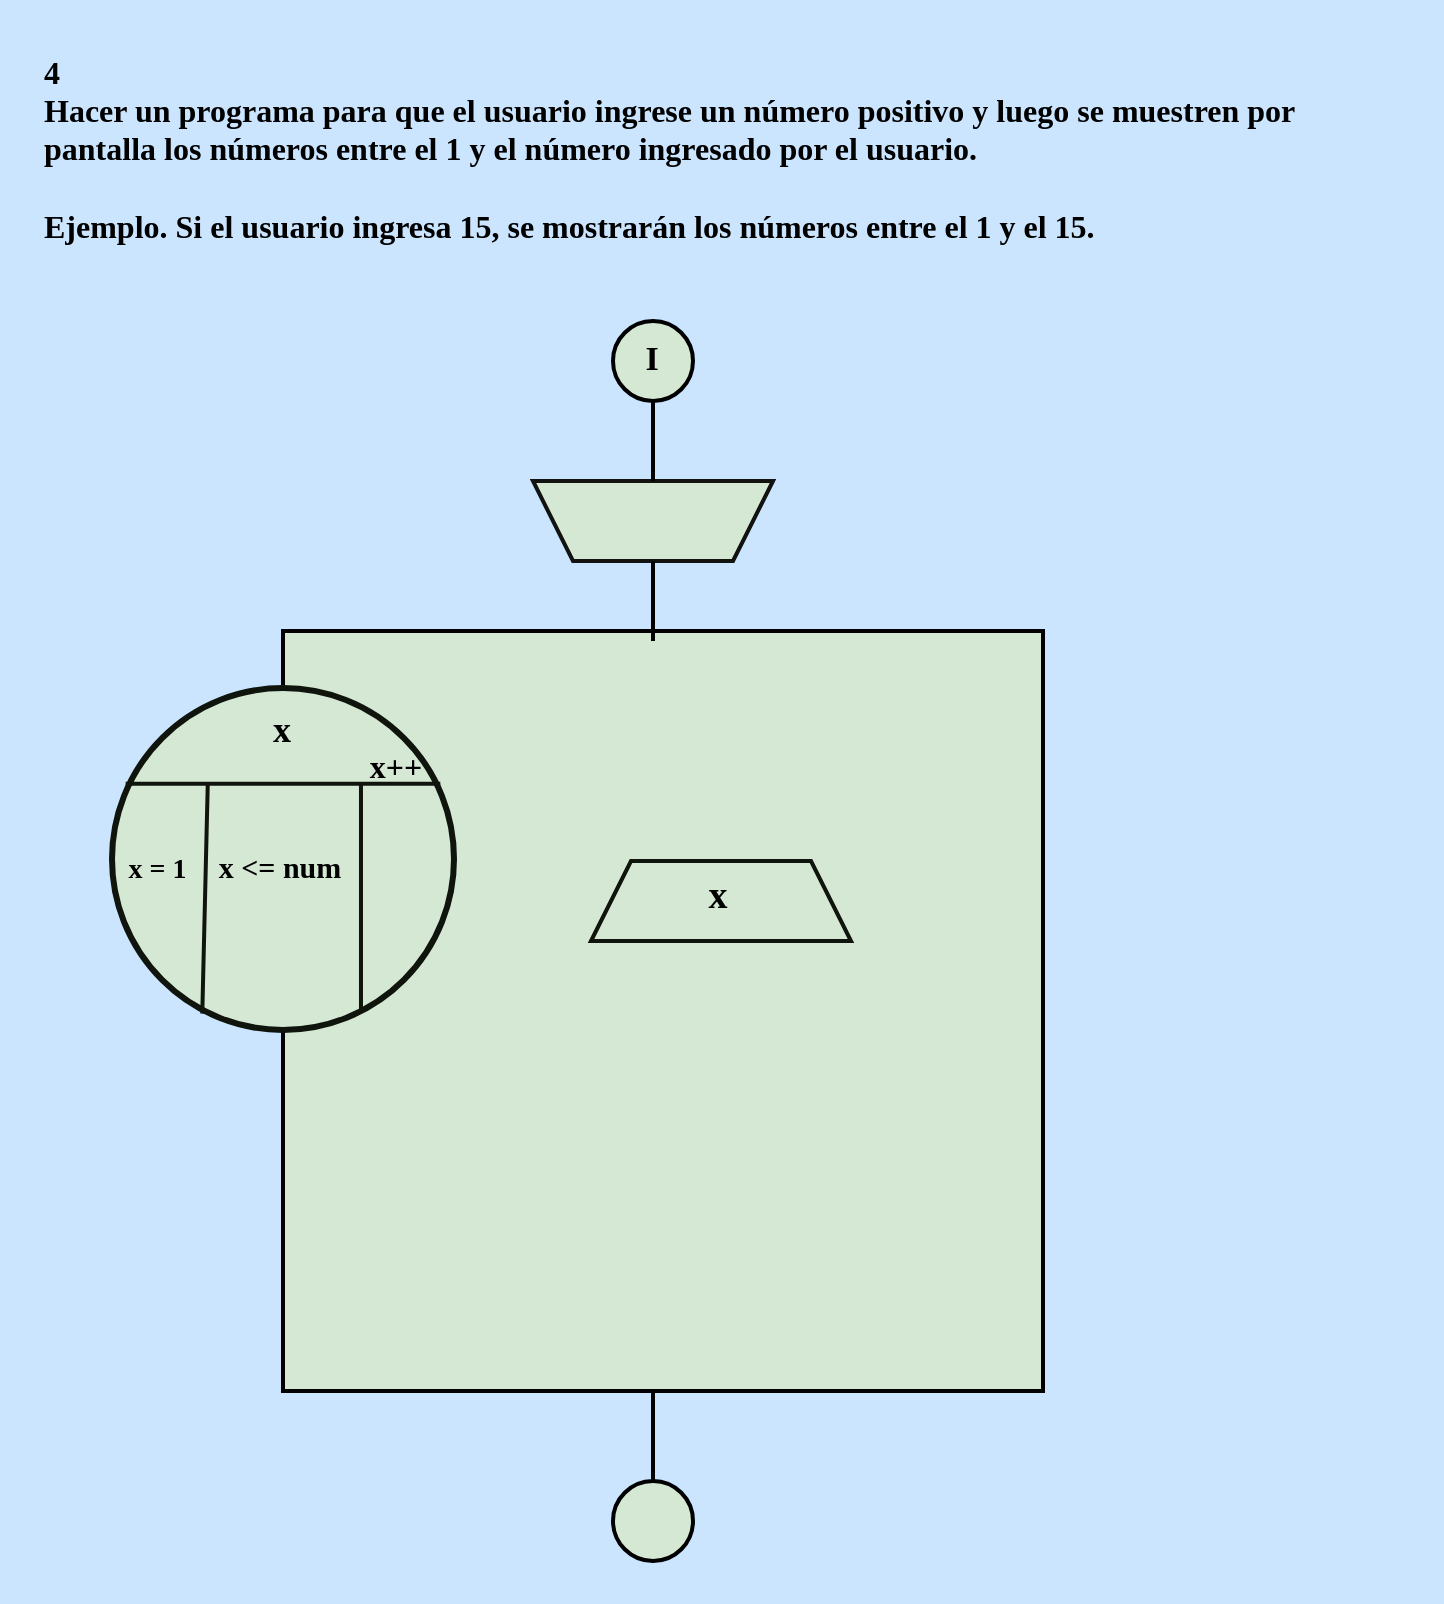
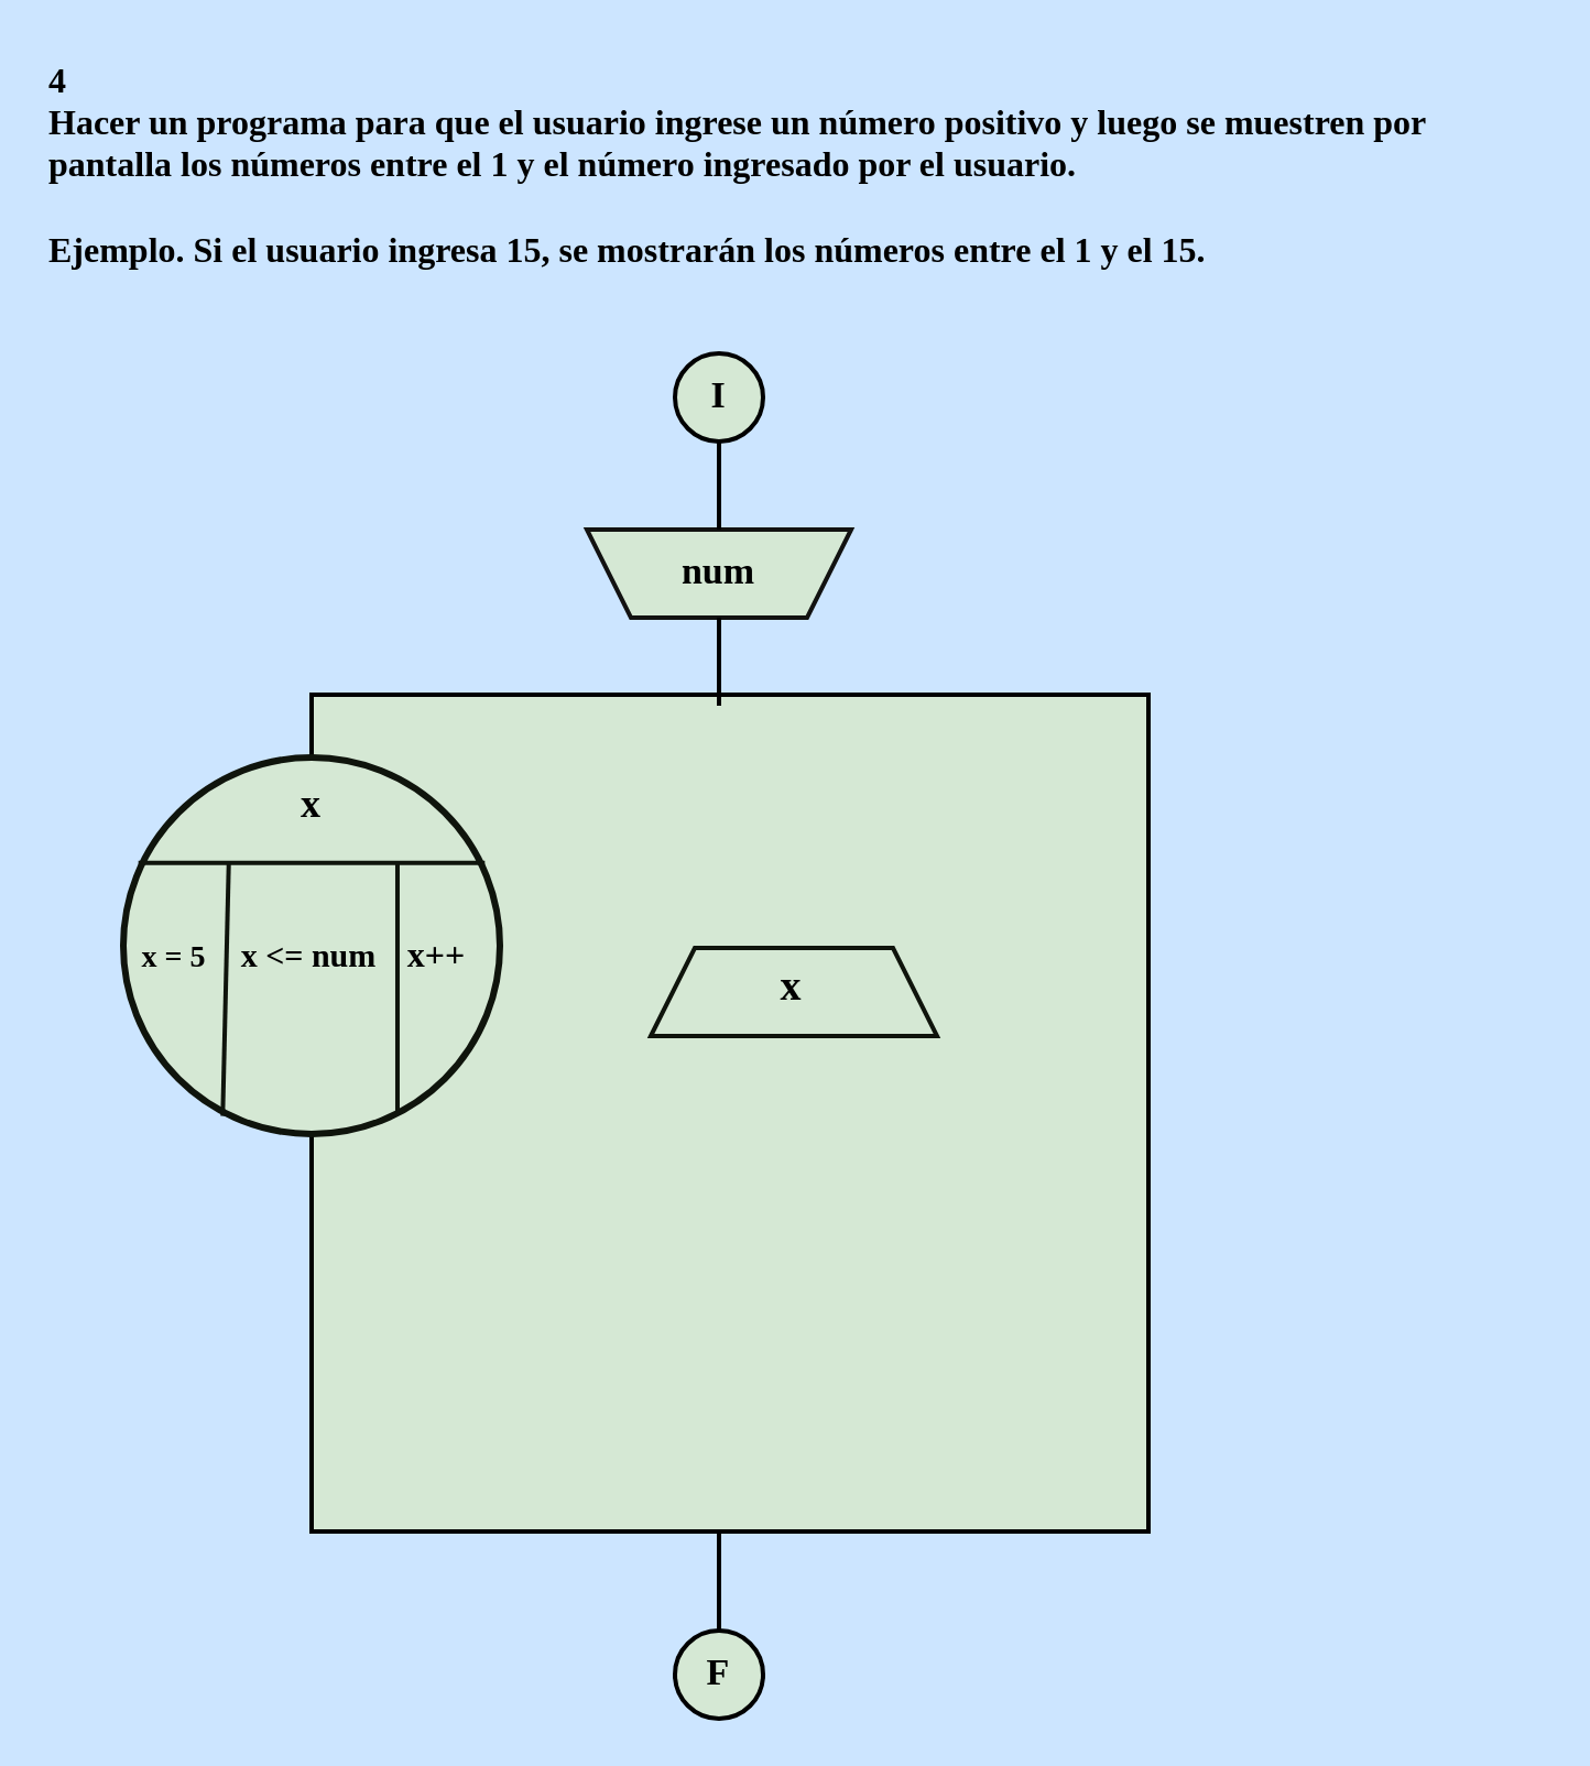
  <mxCell id="0" />
  <mxCell id="1" parent="0" />
  <mxCell id="2" value="&lt;font style=&quot;font-size: 16px;&quot; color=&quot;#000000&quot; face=&quot;Comic Sans MS&quot;&gt;&lt;b&gt;4&lt;br&gt;Hacer un programa para que el usuario ingrese un número positivo y luego se muestren por pantalla los números entre el 1 y el número ingresado por el usuario. &lt;br&gt;&lt;br&gt;Ejemplo. Si el usuario ingresa 15, se mostrarán los números entre el 1 y el 15.&lt;/b&gt;&lt;/font&gt;" style="text;whiteSpace=wrap;html=1;fontFamily=Architects Daughter;fontSource=https%3A%2F%2Ffonts.googleapis.com%2Fcss%3Ffamily%3DArchitects%2BDaughter;" vertex="1" parent="1"><mxGeometry x="20" y="20" width="680" height="120" as="geometry" /></mxCell>
  <mxCell id="3" value="" style="group;aspect=fixed;" vertex="1" connectable="0" parent="1"><mxGeometry x="46" y="160" width="475" height="620" as="geometry" /></mxCell>
  <mxCell id="4" value="" style="group;aspect=fixed;" vertex="1" connectable="0" parent="3"><mxGeometry y="155" width="475" height="380" as="geometry" /></mxCell>
  <mxCell id="5" value="" style="whiteSpace=wrap;html=1;aspect=fixed;rounded=0;labelBackgroundColor=none;strokeColor=#000000;strokeWidth=2;align=center;verticalAlign=middle;fontFamily=Helvetica;fontSize=12;fontColor=default;fillColor=#d5e8d4;" vertex="1" parent="4"><mxGeometry x="95" width="380" height="380" as="geometry" /></mxCell>
  <mxCell id="6" value="" style="group;aspect=fixed;" vertex="1" connectable="0" parent="4"><mxGeometry x="9.5" y="28.5" width="171" height="171" as="geometry" /></mxCell>
  <mxCell id="7" value="" style="ellipse;whiteSpace=wrap;html=1;aspect=fixed;rounded=0;labelBackgroundColor=none;strokeColor=#0F140C;strokeWidth=3;align=center;verticalAlign=middle;fontFamily=Helvetica;fontSize=12;fontColor=default;fillColor=#d5e8d4;" vertex="1" parent="6"><mxGeometry width="171" height="171" as="geometry" /></mxCell>
  <mxCell id="8" value="" style="endArrow=none;html=1;rounded=0;strokeColor=#0F140C;fontFamily=Helvetica;fontSize=12;fontColor=default;fillColor=#B2C9AB;strokeWidth=2;" edge="1" parent="6"><mxGeometry width="50" height="50" relative="1" as="geometry"><mxPoint x="164.16" y="47.88" as="sourcePoint" /><mxPoint x="6.84" y="47.88" as="targetPoint" /></mxGeometry></mxCell>
  <mxCell id="9" value="" style="endArrow=none;html=1;rounded=0;strokeColor=#0F140C;fontFamily=Helvetica;fontSize=12;fontColor=default;fillColor=#B2C9AB;exitX=0.264;exitY=0.952;exitDx=0;exitDy=0;exitPerimeter=0;strokeWidth=2;" edge="1" parent="6" source="7"><mxGeometry width="50" height="50" relative="1" as="geometry"><mxPoint x="41.04" y="102.6" as="sourcePoint" /><mxPoint x="47.88" y="47.88" as="targetPoint" /></mxGeometry></mxCell>
  <mxCell id="10" value="" style="endArrow=none;html=1;rounded=0;strokeColor=#0F140C;fontFamily=Helvetica;fontSize=12;fontColor=default;fillColor=#B2C9AB;exitX=0.728;exitY=0.948;exitDx=0;exitDy=0;exitPerimeter=0;strokeWidth=2;" edge="1" parent="6" source="7"><mxGeometry width="50" height="50" relative="1" as="geometry"><mxPoint x="102.6" y="116.28" as="sourcePoint" /><mxPoint x="124.488" y="47.88" as="targetPoint" /></mxGeometry></mxCell>
  <mxCell id="11" value="&lt;font face=&quot;Comic Sans MS&quot; color=&quot;#000000&quot;&gt;&lt;span style=&quot;font-size: 18px;&quot;&gt;&lt;b&gt;x&lt;/b&gt;&lt;/span&gt;&lt;/font&gt;" style="text;strokeColor=none;align=center;fillColor=none;html=1;verticalAlign=middle;whiteSpace=wrap;rounded=0;fontFamily=Architects Daughter;fontSource=https%3A%2F%2Ffonts.googleapis.com%2Fcss%3Ffamily%3DArchitects%2BDaughter;" vertex="1" parent="6"><mxGeometry x="55.5" y="6.5" width="60" height="30" as="geometry" /></mxCell>
- <mxCell id="12" value="&lt;font size=&quot;1&quot; face=&quot;Comic Sans MS&quot; color=&quot;#000000&quot;&gt;&lt;b style=&quot;font-size: 16px;&quot;&gt;x++&lt;/b&gt;&lt;/font&gt;" style="text;strokeColor=none;align=center;fillColor=none;html=1;verticalAlign=middle;whiteSpace=wrap;rounded=0;fontFamily=Architects Daughter;fontSource=https://fonts.googleapis.com/css?family=Architects+Daughter;" vertex="1" parent="6"><mxGeometry x="122.5" y="24.5" width="40" height="30" as="geometry" /></mxCell>
+ <mxCell id="12" value="&lt;font size=&quot;1&quot; face=&quot;Comic Sans MS&quot; color=&quot;#000000&quot;&gt;&lt;b style=&quot;font-size: 16px;&quot;&gt;x++&lt;/b&gt;&lt;/font&gt;" style="text;strokeColor=none;align=center;fillColor=none;html=1;verticalAlign=middle;whiteSpace=wrap;rounded=0;fontFamily=Architects Daughter;fontSource=https://fonts.googleapis.com/css?family=Architects+Daughter;" vertex="1" parent="6"><mxGeometry x="122.5" y="74.5" width="40" height="30" as="geometry" /></mxCell>
  <mxCell id="13" value="" style="group;aspect=fixed;" vertex="1" connectable="0" parent="4"><mxGeometry x="249" y="115" width="130" height="40" as="geometry" /></mxCell>
  <mxCell id="14" value="" style="shape=trapezoid;perimeter=trapezoidPerimeter;whiteSpace=wrap;html=1;fixedSize=1;rounded=0;labelBackgroundColor=none;strokeColor=#0F140C;strokeWidth=2;align=center;verticalAlign=middle;fontFamily=Helvetica;fontSize=12;fontColor=default;fillColor=#d5e8d4;" vertex="1" parent="13"><mxGeometry width="130" height="40" as="geometry" /></mxCell>
  <mxCell id="15" value="&lt;b&gt;&lt;font color=&quot;#000000&quot; style=&quot;font-size: 19px;&quot; face=&quot;Comic Sans MS&quot;&gt;x&lt;/font&gt;&lt;/b&gt;" style="text;strokeColor=none;align=center;fillColor=none;html=1;verticalAlign=middle;whiteSpace=wrap;rounded=0;fontFamily=Architects Daughter;fontSource=https://fonts.googleapis.com/css?family=Architects+Daughter;" vertex="1" parent="13"><mxGeometry x="34" y="3" width="60" height="30" as="geometry" /></mxCell>
  <mxCell id="16" value="" style="group;aspect=fixed;" vertex="1" connectable="0" parent="3"><mxGeometry x="260" width="40" height="40" as="geometry" /></mxCell>
  <mxCell id="17" value="" style="strokeWidth=2;html=1;shape=mxgraph.flowchart.start_2;whiteSpace=wrap;rounded=0;labelBackgroundColor=none;strokeColor=#000000;align=center;verticalAlign=middle;fontFamily=Helvetica;fontSize=12;fontColor=default;fillColor=#d5e8d4;aspect=fixed;" vertex="1" parent="16"><mxGeometry width="40" height="40" as="geometry" /></mxCell>
  <mxCell id="18" value="&lt;b&gt;&lt;font style=&quot;font-size: 17px;&quot; color=&quot;#000000&quot; face=&quot;Comic Sans MS&quot;&gt;I&lt;/font&gt;&lt;/b&gt;" style="text;strokeColor=none;align=center;fillColor=none;html=1;verticalAlign=middle;whiteSpace=wrap;rounded=0;fontFamily=Architects Daughter;fontSource=https%3A%2F%2Ffonts.googleapis.com%2Fcss%3Ffamily%3DArchitects%2BDaughter;aspect=fixed;" vertex="1" parent="16"><mxGeometry y="5" width="40" height="30" as="geometry" /></mxCell>
  <mxCell id="19" value="" style="group;aspect=fixed;" vertex="1" connectable="0" parent="3"><mxGeometry x="260" y="580" width="40" height="40" as="geometry" /></mxCell>
  <mxCell id="20" value="" style="strokeWidth=2;html=1;shape=mxgraph.flowchart.start_2;whiteSpace=wrap;rounded=0;labelBackgroundColor=none;strokeColor=#000000;align=center;verticalAlign=middle;fontFamily=Helvetica;fontSize=12;fontColor=default;fillColor=#d5e8d4;" vertex="1" parent="19"><mxGeometry width="40" height="40" as="geometry" /></mxCell>
+ <mxCell id="21" value="&lt;b&gt;&lt;font style=&quot;font-size: 17px;&quot; color=&quot;#000000&quot; face=&quot;Comic Sans MS&quot;&gt;F&lt;/font&gt;&lt;/b&gt;" style="text;strokeColor=none;align=center;fillColor=none;html=1;verticalAlign=middle;whiteSpace=wrap;rounded=0;fontFamily=Architects Daughter;fontSource=https://fonts.googleapis.com/css?family=Architects+Daughter;" vertex="1" parent="19"><mxGeometry y="5" width="40" height="30" as="geometry" /></mxCell>
  <mxCell id="22" value="" style="group;aspect=fixed;" vertex="1" connectable="0" parent="3"><mxGeometry x="220" y="80" width="120" height="40" as="geometry" /></mxCell>
  <mxCell id="23" value="" style="shape=trapezoid;perimeter=trapezoidPerimeter;whiteSpace=wrap;html=1;fixedSize=1;rounded=0;labelBackgroundColor=none;strokeColor=#121211;strokeWidth=2;align=center;verticalAlign=middle;fontFamily=Helvetica;fontSize=12;fontColor=default;fillColor=#d5e8d4;direction=west;container=0;" vertex="1" parent="22"><mxGeometry width="120" height="40" as="geometry"><mxRectangle x="-1020" y="-650" width="50" height="40" as="alternateBounds" /></mxGeometry></mxCell>
- <mxCell id="25" value="&lt;font face=&quot;Comic Sans MS&quot; color=&quot;#000000&quot;&gt;&lt;span style=&quot;font-size: 14px;&quot;&gt;&lt;b&gt;&amp;nbsp;x = 1&lt;/b&gt;&lt;/span&gt;&lt;/font&gt;" style="text;strokeColor=none;align=center;fillColor=none;html=1;verticalAlign=middle;whiteSpace=wrap;rounded=0;fontFamily=Architects Daughter;fontSource=https://fonts.googleapis.com/css?family=Architects+Daughter;" vertex="1" parent="3"><mxGeometry x="5.5" y="260" width="50" height="30" as="geometry" /></mxCell>
+ <mxCell id="24" value="&lt;font size=&quot;1&quot; face=&quot;Comic Sans MS&quot; color=&quot;#000000&quot;&gt;&lt;b style=&quot;font-size: 17px;&quot;&gt;num&lt;/b&gt;&lt;/font&gt;" style="text;strokeColor=none;align=center;fillColor=none;html=1;verticalAlign=middle;whiteSpace=wrap;rounded=0;fontFamily=Architects Daughter;fontSource=https%3A%2F%2Ffonts.googleapis.com%2Fcss%3Ffamily%3DArchitects%2BDaughter;container=0;" vertex="1" parent="22"><mxGeometry x="30" y="5" width="60" height="30" as="geometry" /></mxCell>
+ <mxCell id="25" value="&lt;font face=&quot;Comic Sans MS&quot; color=&quot;#000000&quot;&gt;&lt;span style=&quot;font-size: 14px;&quot;&gt;&lt;b&gt;&amp;nbsp;x = 5&lt;/b&gt;&lt;/span&gt;&lt;/font&gt;" style="text;strokeColor=none;align=center;fillColor=none;html=1;verticalAlign=middle;whiteSpace=wrap;rounded=0;fontFamily=Architects Daughter;fontSource=https://fonts.googleapis.com/css?family=Architects+Daughter;" vertex="1" parent="3"><mxGeometry x="5.5" y="260" width="50" height="30" as="geometry" /></mxCell>
  <mxCell id="26" value="&lt;font size=&quot;1&quot; face=&quot;Comic Sans MS&quot; color=&quot;#000000&quot;&gt;&lt;b style=&quot;font-size: 15px;&quot;&gt;x &amp;lt;= num&lt;/b&gt;&lt;/font&gt;" style="text;strokeColor=none;align=center;fillColor=none;html=1;verticalAlign=middle;whiteSpace=wrap;rounded=0;fontFamily=Architects Daughter;fontSource=https://fonts.googleapis.com/css?family=Architects+Daughter;" vertex="1" parent="3"><mxGeometry x="59" y="258" width="70" height="30" as="geometry" /></mxCell>
  <mxCell id="27" value="" style="line;strokeWidth=2;direction=south;html=1;hachureGap=4;fontFamily=Architects Daughter;fontSource=https://fonts.googleapis.com/css?family=Architects+Daughter;strokeColor=#000000;" vertex="1" parent="3"><mxGeometry x="275" y="40" width="10" height="40" as="geometry" /></mxCell>
  <mxCell id="28" value="" style="line;strokeWidth=2;direction=south;html=1;hachureGap=4;fontFamily=Architects Daughter;fontSource=https://fonts.googleapis.com/css?family=Architects+Daughter;strokeColor=#000000;" vertex="1" parent="3"><mxGeometry x="275" y="120" width="10" height="40" as="geometry" /></mxCell>
  <mxCell id="29" value="" style="line;strokeWidth=2;direction=south;html=1;hachureGap=4;fontFamily=Architects Daughter;fontSource=https://fonts.googleapis.com/css?family=Architects+Daughter;strokeColor=#000000;" vertex="1" parent="3"><mxGeometry x="275" y="535" width="10" height="45" as="geometry" /></mxCell>
